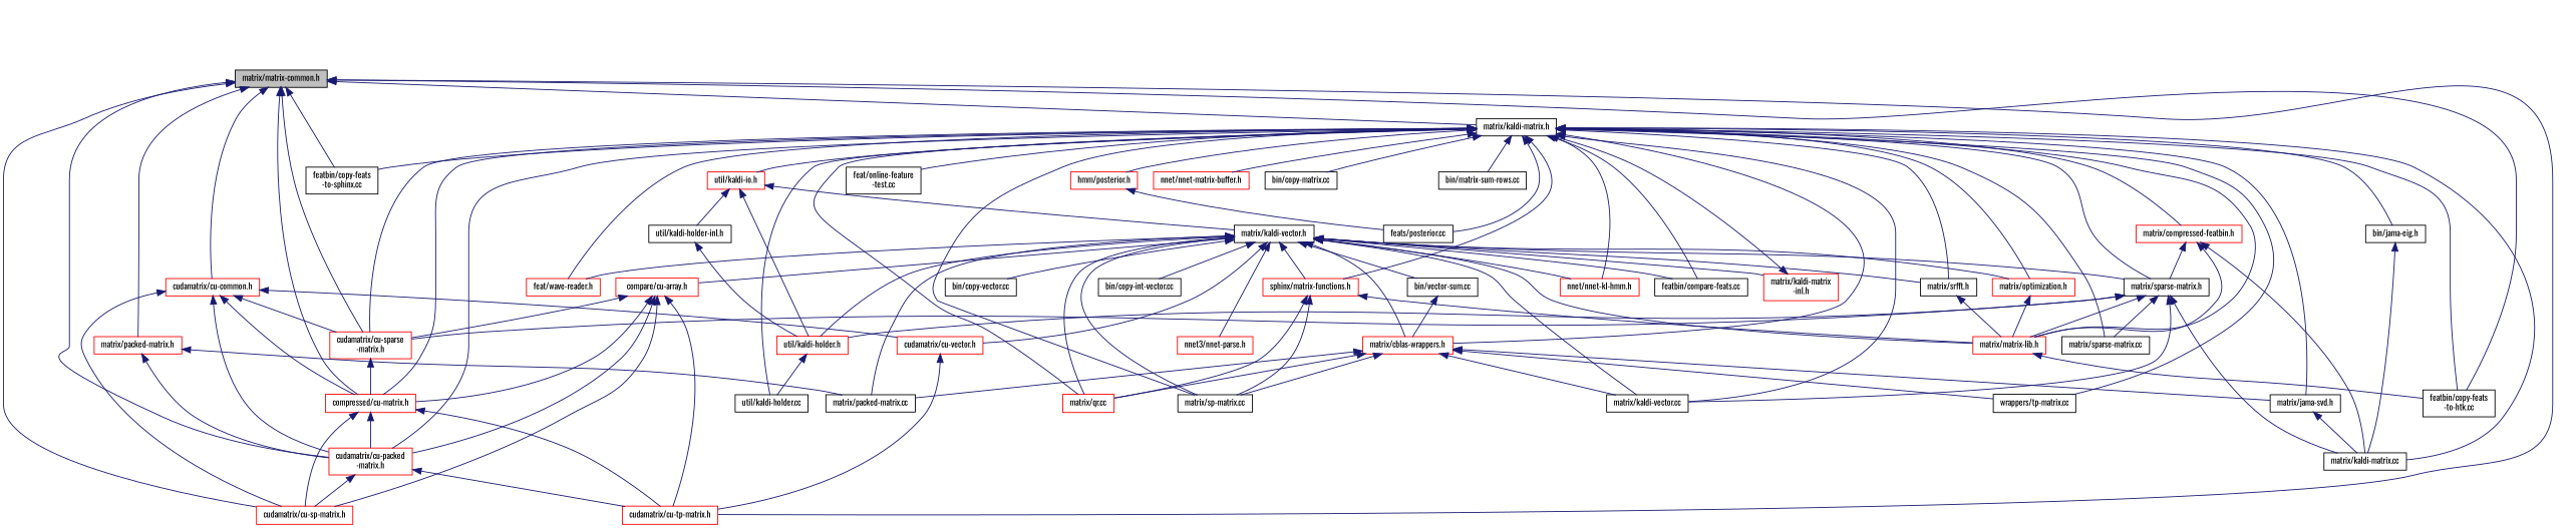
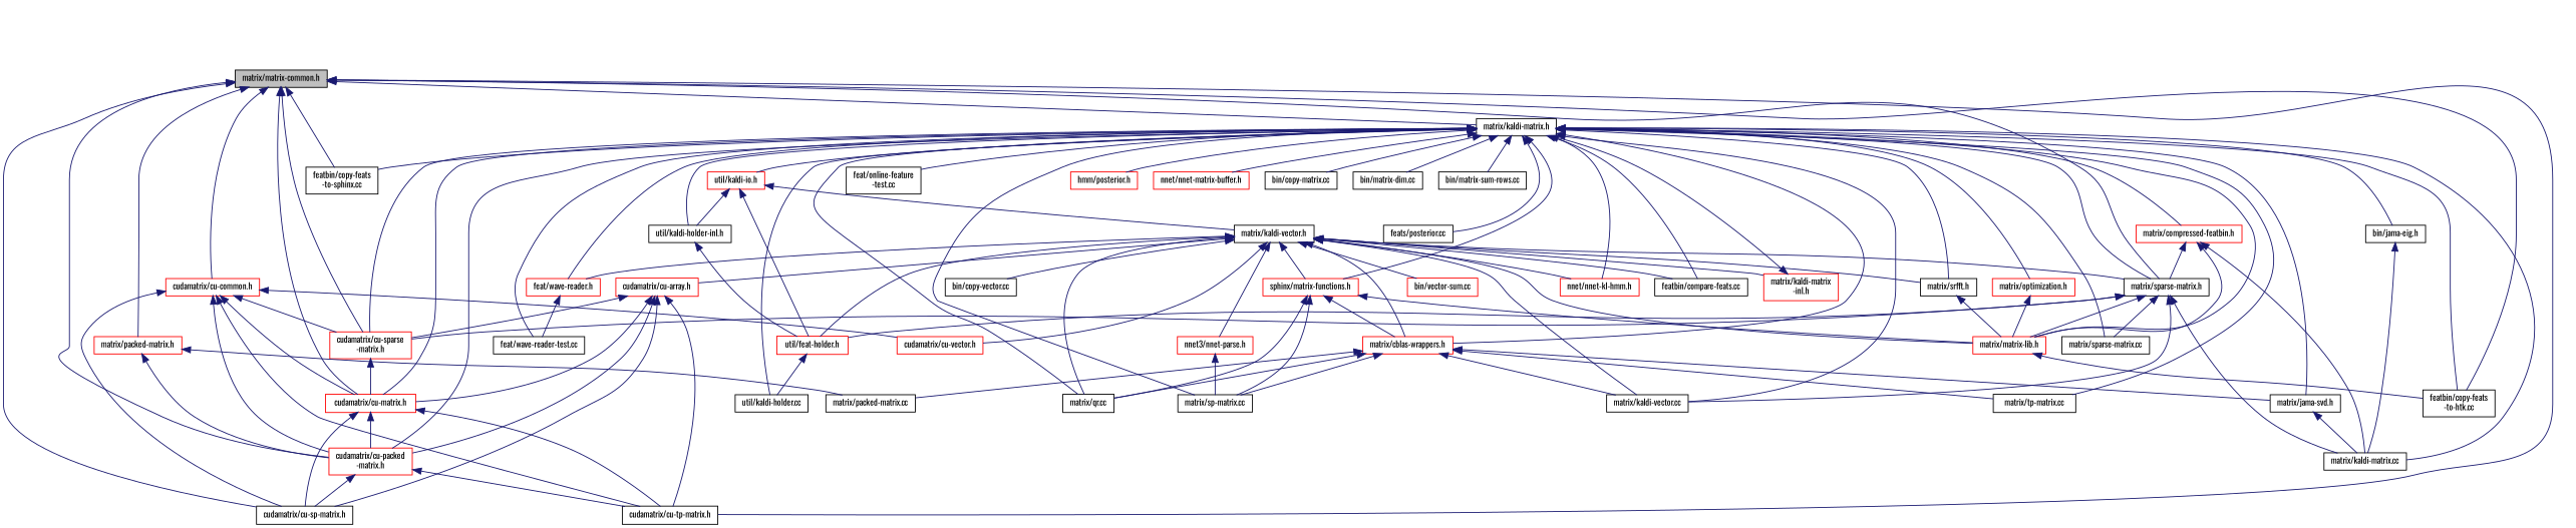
  digraph {
    fontname=Oswald
    node [color=black fillcolor=white fontname=Oswald fontsize=10 shape=record style=filled]
    edge [color=midnightblue dir=back fontname=Oswald fontsize=10 labelfontname=Helvetica labelfontsize=10 style=solid]
    n1 [fillcolor=grey75 fontcolor=black height=0.2 label="matrix/matrix-common.h" width=0.4]
    n2 [height=0.2 label="featbin/copy-feats\l-to-htk.cc" width=0.4]
    n3 [height=0.2 label="featbin/copy-feats\l-to-sphinx.cc" width=0.4]
    n4 [height=0.2 label="matrix/kaldi-matrix.h" width=0.4]
    n5 [height=0.2 label="matrix/sparse-matrix.h" width=0.4]
    n6 [color=red height=0.2 label="cudamatrix/cu-sparse\l-matrix.h" width=0.4]
-   n7 [color=red height=0.2 label="compressed/cu-matrix.h" width=0.4]
+   n7 [color=red height=0.2 label="cudamatrix/cu-matrix.h" width=0.4]
    n8 [color=red height=0.2 label="cudamatrix/cu-packed\l-matrix.h" width=0.4]
-   n9 [color=red height=0.2 label="cudamatrix/cu-sp-matrix.h" width=0.4]
-   n10 [color=red height=0.2 label="cudamatrix/cu-tp-matrix.h" width=0.4]
+   n9 [height=0.2 label="cudamatrix/cu-sp-matrix.h" width=0.4]
+   n10 [height=0.2 label="cudamatrix/cu-tp-matrix.h" width=0.4]
    n11 [color=red height=0.2 label="matrix/packed-matrix.h" width=0.4]
    n12 [color=red height=0.2 label="cudamatrix/cu-common.h" width=0.4]
    n13 [height=0.2 label="matrix/kaldi-vector.h" width=0.4]
    n14 [color=red height=0.2 label="matrix/matrix-lib.h" width=0.4]
    n15 [color=red height=0.2 label="matrix/kaldi-matrix\l-inl.h" width=0.4]
    n16 [color=red height=0.2 label="sphinx/matrix-functions.h" width=0.4]
    n17 [color=red height=0.2 label="matrix/cblas-wrappers.h" width=0.4]
    n18 [height=0.2 label="matrix/kaldi-vector.cc" width=0.4]
    n19 [height=0.2 label="matrix/packed-matrix.cc" width=0.4]
-   n20 [color=red height=0.2 label="matrix/qr.cc" width=0.4]
+   n20 [height=0.2 label="matrix/qr.cc" width=0.4]
    n21 [height=0.2 label="matrix/sp-matrix.cc" width=0.4]
    n22 [height=0.2 label="matrix/srfft.h" width=0.4]
-   n23 [color=red height=0.2 label="util/kaldi-holder.h" width=0.4]
+   n23 [color=red height=0.2 label="util/feat-holder.h" width=0.4]
    n24 [color=red height=0.2 label="matrix/optimization.h" width=0.4]
    n25 [color=red height=0.2 label="feat/wave-reader.h" width=0.4]
    n26 [color=red height=0.2 label="nnet/nnet-kl-hmm.h" width=0.4]
    n27 [height=0.2 label="featbin/compare-feats.cc" width=0.4]
-   n28 [color=red height=0.2 label="compare/cu-array.h" width=0.4]
+   n28 [color=red height=0.2 label="cudamatrix/cu-array.h" width=0.4]
    n29 [color=red height=0.2 label="cudamatrix/cu-vector.h" width=0.4]
-   n30 [height=0.2 label="bin/copy-int-vector.cc" width=0.4]
    n31 [height=0.2 label="bin/copy-vector.cc" width=0.4]
-   n32 [height=0.2 label="bin/vector-sum.cc" width=0.4]
+   n32 [color=red height=0.2 label="bin/vector-sum.cc" width=0.4]
    n33 [color=red height=0.2 label="nnet3/nnet-parse.h" width=0.4]
    n34 [height=0.2 label="matrix/jama-svd.h" width=0.4]
    n35 [height=0.2 label="matrix/kaldi-matrix.cc" width=0.4]
-   n36 [height=0.2 label="wrappers/tp-matrix.cc" width=0.4]
+   n36 [height=0.2 label="matrix/tp-matrix.cc" width=0.4]
    n37 [color=red height=0.2 label="matrix/compressed-featbin.h" width=0.4]
    n38 [height=0.2 label="matrix/sparse-matrix.cc" width=0.4]
    n39 [height=0.2 label="util/kaldi-holder.cc" width=0.4]
    n40 [height=0.2 label="bin/jama-eig.h" width=0.4]
    n41 [color=red height=0.2 label="util/kaldi-io.h" width=0.4]
    n42 [height=0.2 label="util/kaldi-holder-inl.h" width=0.4]
    n43 [height=0.2 label="feat/online-feature\l-test.cc" width=0.4]
+   n44 [height=0.2 label="feat/wave-reader-test.cc" width=0.4]
    n45 [color=red height=0.2 label="hmm/posterior.h" width=0.4]
    n46 [height=0.2 label="feats/posterior.cc" width=0.4]
    n47 [color=red height=0.2 label="nnet/nnet-matrix-buffer.h" width=0.4]
    n48 [height=0.2 label="bin/copy-matrix.cc" width=0.4]
+   n49 [height=0.2 label="bin/matrix-dim.cc" width=0.4]
    n50 [height=0.2 label="bin/matrix-sum-rows.cc" width=0.4]
    n1 -> n2
    n1 -> n3
    n1 -> n4
+   n1 -> n5
    n1 -> n6
    n1 -> n7
    n1 -> n8
    n1 -> n9
    n1 -> n10
    n1 -> n11
    n1 -> n12
    n4 -> n2
    n4 -> n3
    n4 -> n5
    n4 -> n6
    n4 -> n7
    n4 -> n8
    n4 -> n14
    n4 -> n16
    n4 -> n17
    n4 -> n18
    n4 -> n20
    n4 -> n21
    n4 -> n22
    n4 -> n24
    n4 -> n25
    n4 -> n26
    n4 -> n27
    n4 -> n34
    n4 -> n35
    n4 -> n36
    n4 -> n37
    n4 -> n38
    n4 -> n39
    n4 -> n40
    n4 -> n41
+   n4 -> n42
    n4 -> n43
+   n4 -> n44
    n4 -> n45
    n4 -> n46
    n4 -> n47
    n4 -> n48
+   n4 -> n49
    n4 -> n50
    n5 -> n6
    n5 -> n14
    n5 -> n18
    n5 -> n23
    n5 -> n35
    n5 -> n38
    n6 -> n7
    n7 -> n8
    n7 -> n9
    n7 -> n10
    n8 -> n9
    n8 -> n10
    n11 -> n8
    n11 -> n19
    n12 -> n6
    n12 -> n7
    n12 -> n8
    n12 -> n9
-   n29 -> n10
+   n12 -> n10
    n12 -> n29
    n13 -> n5
    n13 -> n14
    n13 -> n15
    n13 -> n16
    n13 -> n17
    n13 -> n18
-   n13 -> n19
    n13 -> n20
-   n13 -> n21
+   n33 -> n21
    n13 -> n22
    n13 -> n23
-   n13 -> n24
    n13 -> n25
    n13 -> n26
    n13 -> n27
    n13 -> n28
    n13 -> n29
-   n13 -> n30
    n13 -> n31
    n13 -> n32
    n13 -> n33
    n14 -> n2
    n15 -> n4
    n16 -> n14
-   n32 -> n17
+   n16 -> n17
    n16 -> n20
    n16 -> n21
    n17 -> n18
    n17 -> n19
    n17 -> n20
    n17 -> n21
    n17 -> n34
    n17 -> n36
    n22 -> n14
    n23 -> n39
    n24 -> n14
+   n25 -> n44
    n28 -> n6
    n28 -> n7
    n28 -> n8
    n28 -> n9
    n28 -> n10
    n34 -> n35
    n37 -> n5
    n37 -> n14
    n37 -> n35
    n40 -> n35
    n41 -> n13
    n41 -> n23
    n41 -> n42
    n42 -> n23
-   n45 -> n46
  }
